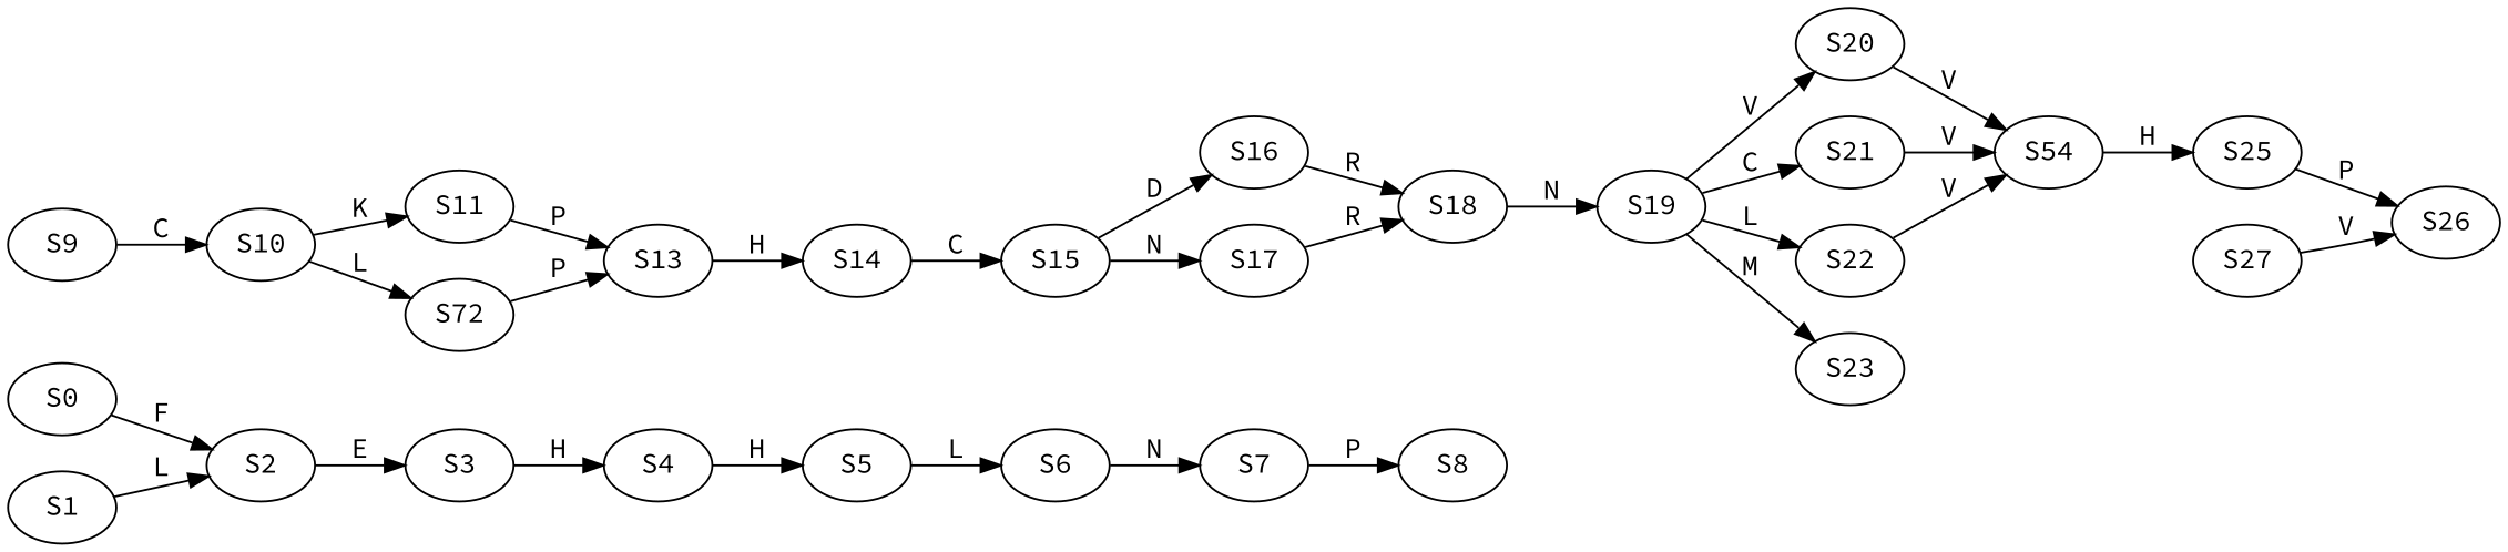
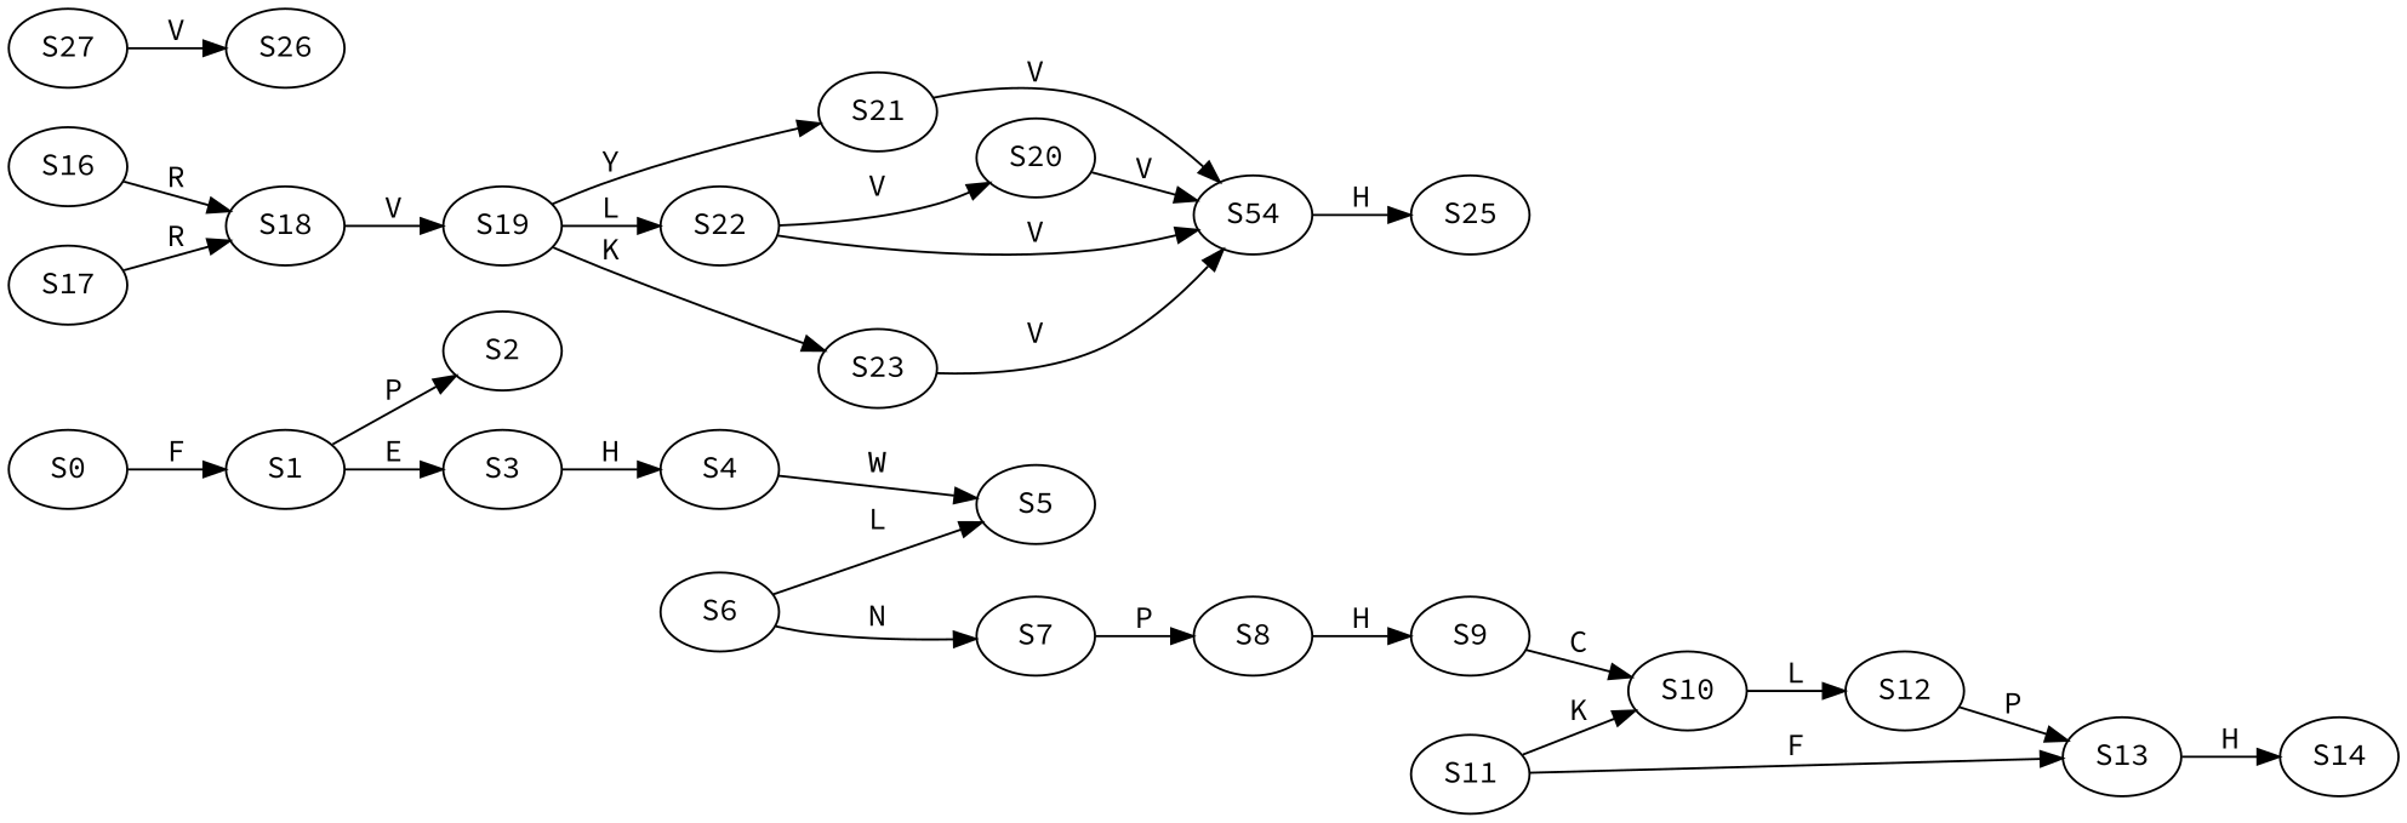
  strict digraph {
    fontname="Source Code Pro"
    rankdir=LR
    node [fontname="Source Code Pro"]
    edge [fontname="Source Code Pro"]
    S0
    S1
    S2
    S3
    S4
    S5
    S6
    S7
    S8
    S9
    S10
    S11
-   S12 [label=S72]
+   S12
    S13
    S14
-   S15
    S16
    S17
    S18
    S19
    S20
    S21
    S22
    S23
    n25 [label=S54]
    S25
    S26
    S27
-   S0 -> S2 [label=F]
-   S1 -> S2 [label=L]
-   S2 -> S3 [label=E]
+   S0 -> S1 [label=F]
+   S1 -> S2 [label=P]
+   S1 -> S3 [label=E]
    S3 -> S4 [label=H]
-   S4 -> S5 [label=H]
-   S5 -> S6 [label=L]
+   S4 -> S5 [label=W]
+   S6 -> S5 [label=L]
    S6 -> S7 [label=N]
    S7 -> S8 [label=P]
+   S8 -> S9 [label=H]
    S9 -> S10 [label=C]
-   S10 -> S11 [label=K]
+   S11 -> S10 [label=K]
    S10 -> S12 [label=L]
-   S11 -> S13 [label=P]
+   S11 -> S13 [label=F]
    S12 -> S13 [label=P]
    S13 -> S14 [label=H]
-   S14 -> S15 [label=C]
-   S15 -> S16 [label=D]
-   S15 -> S17 [label=N]
    S16 -> S18 [label=R]
    S17 -> S18 [label=R]
-   S18 -> S19 [label=N]
-   S19 -> S20 [label=V]
-   S19 -> S21 [label=C]
+   S18 -> S19 [label=V]
+   S22 -> S20 [label=V]
+   S19 -> S21 [label=Y]
    S19 -> S22 [label=L]
-   S19 -> S23 [label=M]
+   S19 -> S23 [label=K]
    S20 -> n25 [label=V]
    S21 -> n25 [label=V]
    S22 -> n25 [label=V]
+   S23 -> n25 [label=V]
    n25 -> S25 [label=H]
-   S25 -> S26 [label=P]
    S27 -> S26 [label=V]
  }
